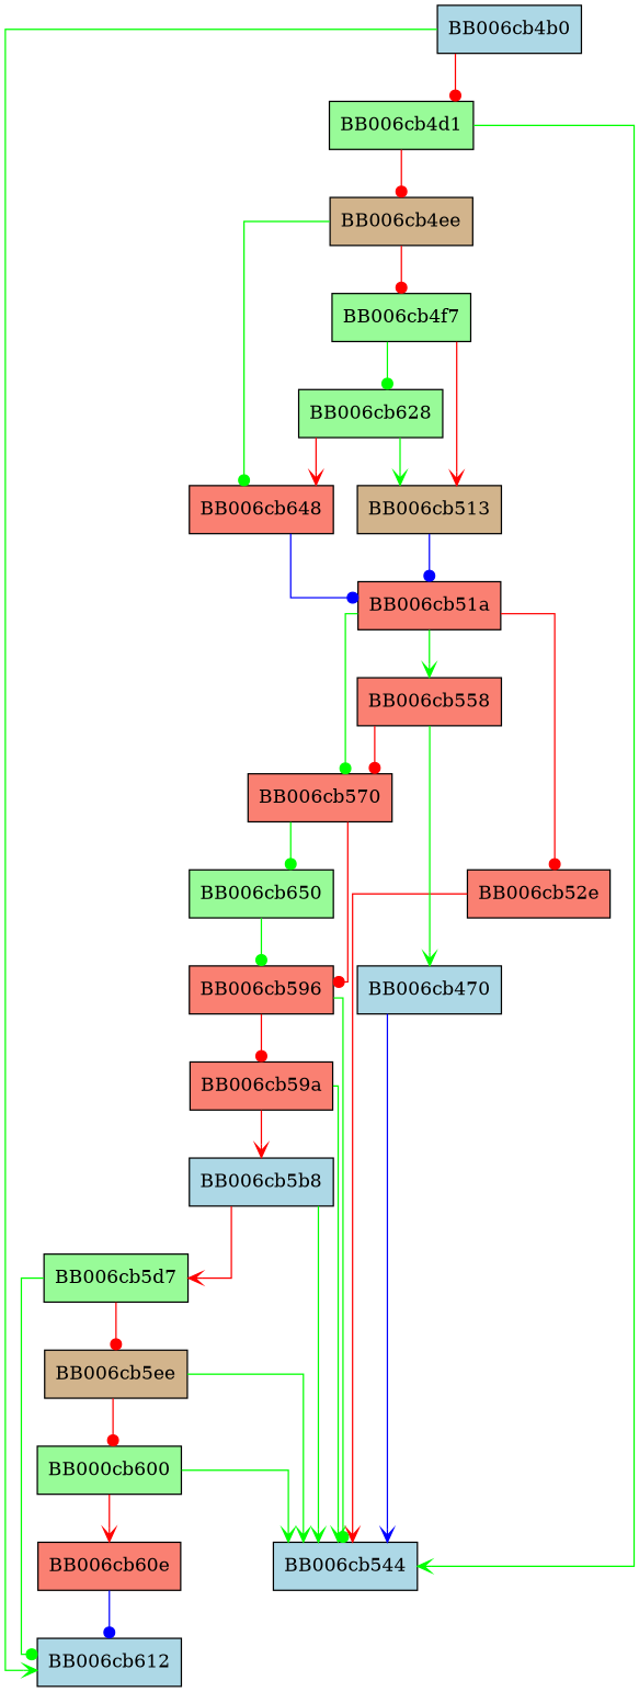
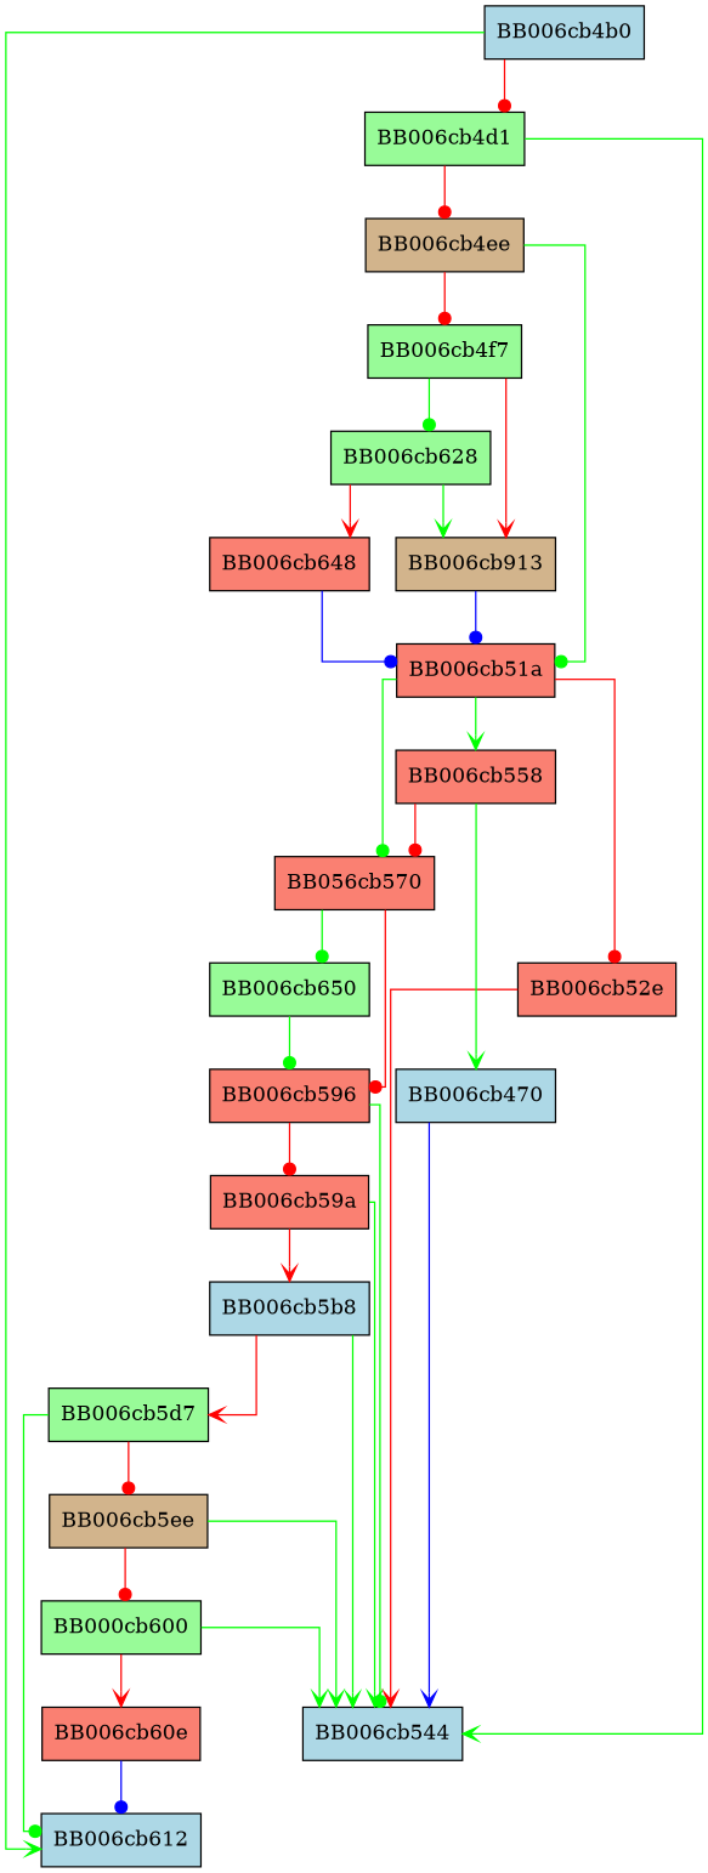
  digraph {
    splines=ortho
    node [fillcolor=salmon shape=box style=filled]
    edge [arrowhead=dot color=green]
    BB006cb4b0 [fillcolor=lightblue]
    BB006cb612 [fillcolor=lightblue]
    BB006cb4d1 [fillcolor=palegreen]
    BB006cb544 [fillcolor=lightblue]
    BB006cb4ee [fillcolor=tan]
    BB006cb51a
    BB006cb4f7 [fillcolor=palegreen]
-   BB006cb570
+   BB006cb570 [label=BB056cb570]
    BB006cb52e
    BB006cb558
    BB006cb628 [fillcolor=palegreen]
-   BB006cb513 [fillcolor=tan]
+   BB006cb513 [fillcolor=tan label=BB006cb913]
    BB006cb650 [fillcolor=palegreen]
    BB006cb596
    BB006cb648
    BB006cb59a
    n17 [fillcolor=lightblue label=BB006cb470]
    BB006cb5b8 [fillcolor=lightblue]
    BB006cb5d7 [fillcolor=palegreen]
    BB006cb5ee [fillcolor=tan]
    n21 [fillcolor=palegreen label=BB000cb600]
    BB006cb60e
    BB006cb4b0 -> BB006cb612 [arrowhead=vee]
    BB006cb4b0 -> BB006cb4d1 [color=red]
    BB006cb4d1 -> BB006cb544 [arrowhead=vee]
    BB006cb4d1 -> BB006cb4ee [color=red]
-   BB006cb4ee -> BB006cb648
+   BB006cb4ee -> BB006cb51a
    BB006cb4ee -> BB006cb4f7 [color=red]
    BB006cb51a -> BB006cb570
    BB006cb51a -> BB006cb52e [color=red]
    BB006cb51a -> BB006cb558 [arrowhead=vee]
    BB006cb4f7 -> BB006cb628
    BB006cb4f7 -> BB006cb513 [arrowhead=vee color=red]
    BB006cb570 -> BB006cb650
    BB006cb570 -> BB006cb596 [color=red]
    BB006cb52e -> BB006cb544 [arrowhead=vee color=red]
    BB006cb558 -> BB006cb570 [color=red]
    BB006cb558 -> n17 [arrowhead=vee]
    BB006cb628 -> BB006cb513 [arrowhead=vee]
    BB006cb628 -> BB006cb648 [arrowhead=vee color=red]
    BB006cb513 -> BB006cb51a [color=blue]
    BB006cb650 -> BB006cb596
    BB006cb596 -> BB006cb544
    BB006cb596 -> BB006cb59a [color=red]
    BB006cb648 -> BB006cb51a [color=blue]
    BB006cb59a -> BB006cb544 [arrowhead=vee]
    BB006cb59a -> BB006cb5b8 [arrowhead=vee color=red]
    n17 -> BB006cb544 [arrowhead=vee color=blue]
    BB006cb5b8 -> BB006cb544 [arrowhead=vee]
    BB006cb5b8 -> BB006cb5d7 [arrowhead=vee color=red]
    BB006cb5d7 -> BB006cb612
    BB006cb5d7 -> BB006cb5ee [color=red]
    BB006cb5ee -> BB006cb544 [arrowhead=vee]
    BB006cb5ee -> n21 [color=red]
    n21 -> BB006cb544 [arrowhead=vee]
    n21 -> BB006cb60e [arrowhead=vee color=red]
    BB006cb60e -> BB006cb612 [color=blue]
  }
